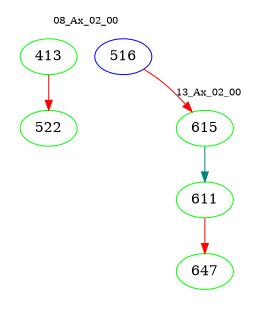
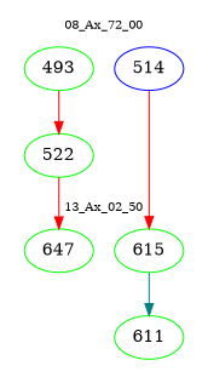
  digraph {
    node [color=green]
    edge [color=red]
-   n1 [color=blue label=516]
-   n2 [label=413]
+   n1 [color=blue label=514]
+   n2 [label=493]
    n3 [label=522]
    n4 [label=615]
    n5 [label=611]
    n6 [label=647]
    subgraph cluster_1 {
      color=white
      fontsize=10
-     label="08_Ax_02_00"
+     label="08_Ax_72_00"
      n1
      n2
      n3
    }
    subgraph cluster_2 {
      color=white
      fontsize=10
-     label="13_Ax_02_00"
+     label="13_Ax_02_50"
      n4
      n5
      n6
    }
    n1 -> n4
    n2 -> n3
    n4 -> n5 [color=teal]
-   n5 -> n6
+   n3 -> n6
  }
